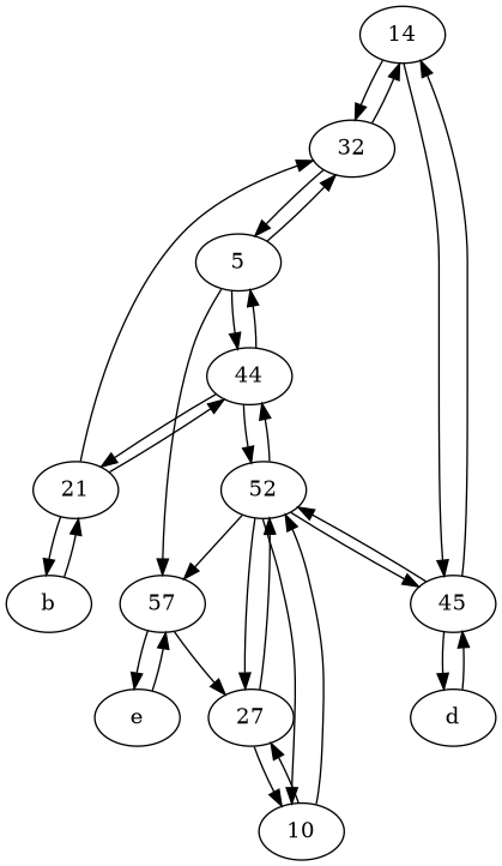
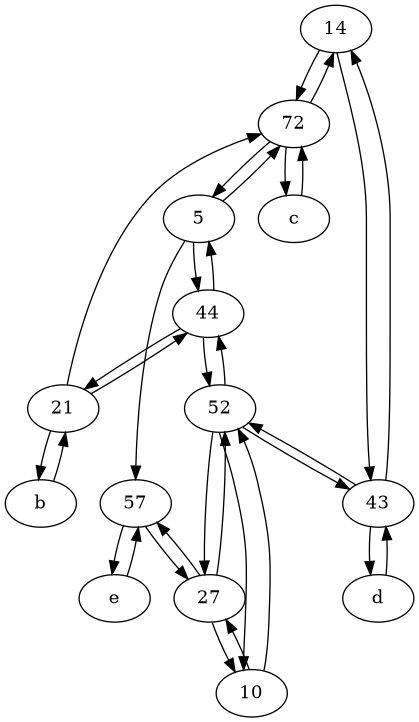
  digraph {
    14
-   32
-   43 [label=45]
+   32 [label=72]
+   43
    57
    27
    e
    52
    10
    5
    n10 [label=44]
+   c
    21
    b
    d
    14 -> 32
    14 -> 43
    32 -> 14
    32 -> 5
+   32 -> c
    43 -> 14
    43 -> 52
    43 -> d
    57 -> 27
    57 -> e
-   52 -> 57
+   27 -> 57
    27 -> 52
    27 -> 10
    e -> 57
    52 -> 43
    52 -> 27
    52 -> 10
    52 -> n10
    10 -> 27
    10 -> 52
    5 -> 32
    5 -> 57
    5 -> n10
    n10 -> 52
    n10 -> 5
    n10 -> 21
+   c -> 32
    21 -> 32
    21 -> n10
    21 -> b
    b -> 21
    d -> 43
  }
